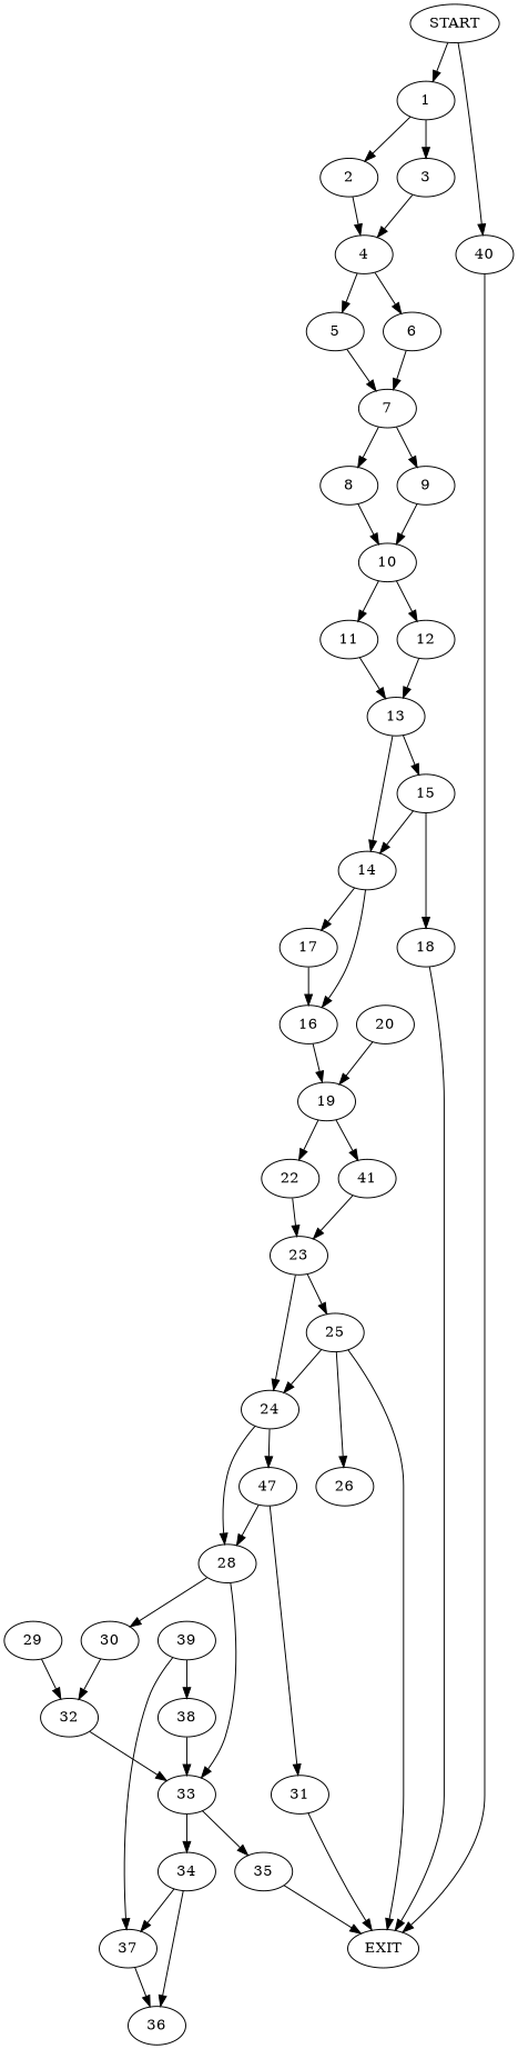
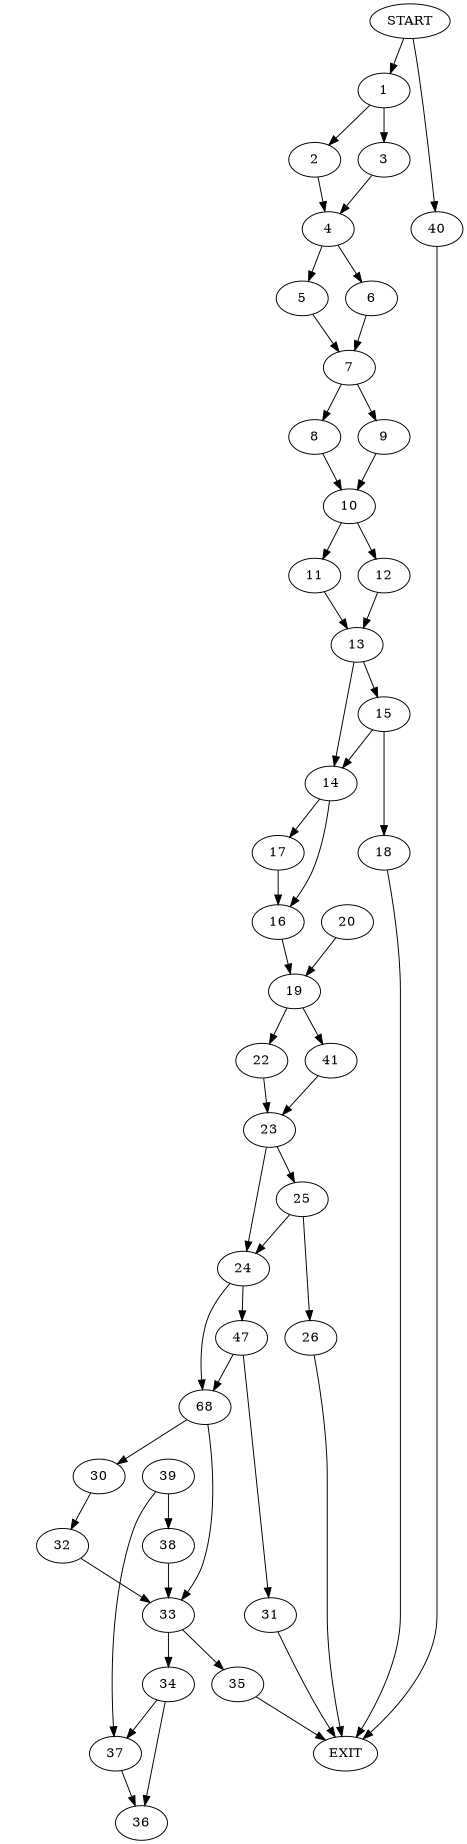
  digraph {
    n1 [label=START]
    1
    40
    2
    3
    n6 [label=EXIT]
    4
    5
    6
    7
    8
    9
    10
    11
    12
    13
    14
    15
    16
    17
    18
    19
    n23 [label=41]
    22
    20
    23
    24
    25
    n29 [label=47]
-   28
+   28 [label=68]
    26
    31
    30
    33
-   29
    32
    34
    35
    36
    37
    38
    39
    n1 -> 1
    n1 -> 40
    1 -> 2
    1 -> 3
    40 -> n6
    2 -> 4
    3 -> 4
    4 -> 5
    4 -> 6
    5 -> 7
    6 -> 7
    7 -> 8
    7 -> 9
    8 -> 10
    9 -> 10
    10 -> 11
    10 -> 12
    11 -> 13
    12 -> 13
    13 -> 14
    13 -> 15
    14 -> 16
    14 -> 17
    15 -> 14
    15 -> 18
    16 -> 19
    17 -> 16
    18 -> n6
    19 -> n23
    19 -> 22
    n23 -> 23
    22 -> 23
    20 -> 19
    23 -> 24
    23 -> 25
    24 -> n29
    24 -> 28
    25 -> 24
    25 -> 26
    n29 -> 28
    n29 -> 31
    28 -> 30
    28 -> 33
-   25 -> n6
+   26 -> n6
    31 -> n6
    30 -> 32
    33 -> 34
    33 -> 35
-   29 -> 32
    32 -> 33
    34 -> 36
    34 -> 37
    35 -> n6
    37 -> 36
    38 -> 33
    39 -> 37
    39 -> 38
  }
